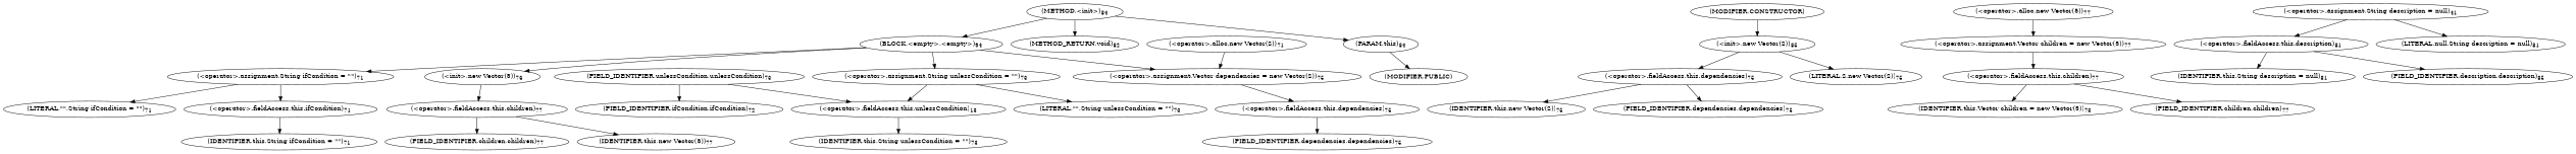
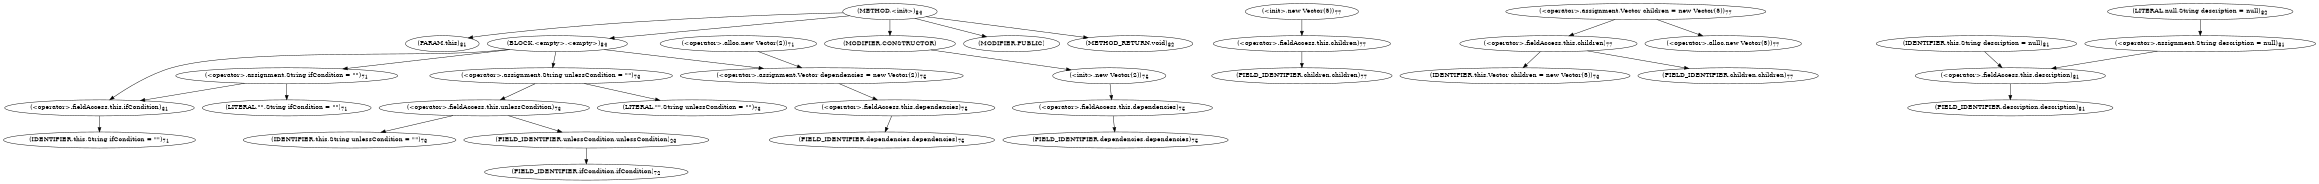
  digraph {
    n1 [label=<(METHOD,&lt;init&gt;)<SUB>84</SUB>>]
-   n2 [label=<(PARAM,this)<SUB>84</SUB>>]
-   n3 [label=<(BLOCK,&lt;empty&gt;,&lt;empty&gt;)<SUB>94</SUB>>]
+   n2 [label=<(PARAM,this)<SUB>81</SUB>>]
+   n3 [label=<(BLOCK,&lt;empty&gt;,&lt;empty&gt;)<SUB>84</SUB>>]
    n4 [label=<(MODIFIER,CONSTRUCTOR)>]
    n5 [label=<(MODIFIER,PUBLIC)>]
    n6 [label=<(METHOD_RETURN,void)<SUB>82</SUB>>]
    n7 [label=<(&lt;operator&gt;.assignment,String ifCondition = &quot;&quot;)<SUB>71</SUB>>]
    n8 [label=<(&lt;operator&gt;.assignment,String unlessCondition = &quot;&quot;)<SUB>73</SUB>>]
    n9 [label=<(&lt;operator&gt;.assignment,Vector dependencies = new Vector(2))<SUB>75</SUB>>]
-   n10 [label=<(&lt;init&gt;,new Vector(5))<SUB>76</SUB>>]
-   n11 [label=<(&lt;init&gt;,new Vector(2))<SUB>85</SUB>>]
-   n12 [label=<(&lt;operator&gt;.fieldAccess,this.ifCondition)<SUB>71</SUB>>]
+   n10 [label=<(&lt;init&gt;,new Vector(5))<SUB>77</SUB>>]
+   n11 [label=<(&lt;init&gt;,new Vector(2))<SUB>75</SUB>>]
+   n12 [label=<(&lt;operator&gt;.fieldAccess,this.ifCondition)<SUB>31</SUB>>]
    n13 [label=<(LITERAL,&quot;&quot;,String ifCondition = &quot;&quot;)<SUB>71</SUB>>]
-   n14 [label=<(&lt;operator&gt;.fieldAccess,this.unlessCondition)<SUB>13</SUB>>]
+   n14 [label=<(&lt;operator&gt;.fieldAccess,this.unlessCondition)<SUB>73</SUB>>]
    n15 [label=<(LITERAL,&quot;&quot;,String unlessCondition = &quot;&quot;)<SUB>73</SUB>>]
    n16 [label=<(&lt;operator&gt;.fieldAccess,this.dependencies)<SUB>75</SUB>>]
    n17 [label=<(&lt;operator&gt;.fieldAccess,this.dependencies)<SUB>75</SUB>>]
-   n18 [label=<(LITERAL,2,new Vector(2))<SUB>75</SUB>>]
    n19 [label=<(&lt;operator&gt;.assignment,Vector children = new Vector(5))<SUB>77</SUB>>]
    n20 [label=<(&lt;operator&gt;.fieldAccess,this.children)<SUB>77</SUB>>]
    n21 [label=<(&lt;operator&gt;.alloc,new Vector(5))<SUB>77</SUB>>]
    n22 [label=<(&lt;operator&gt;.fieldAccess,this.children)<SUB>77</SUB>>]
-   n23 [label=<(&lt;operator&gt;.assignment,String description = null)<SUB>41</SUB>>]
+   n23 [label=<(&lt;operator&gt;.assignment,String description = null)<SUB>81</SUB>>]
    n24 [label=<(&lt;operator&gt;.fieldAccess,this.description)<SUB>81</SUB>>]
-   n25 [label=<(LITERAL,null,String description = null)<SUB>81</SUB>>]
+   n25 [label=<(LITERAL,null,String description = null)<SUB>82</SUB>>]
    n26 [label=<(IDENTIFIER,this,String ifCondition = &quot;&quot;)<SUB>71</SUB>>]
    n27 [label=<(FIELD_IDENTIFIER,ifCondition,ifCondition)<SUB>72</SUB>>]
    n28 [label=<(IDENTIFIER,this,String unlessCondition = &quot;&quot;)<SUB>73</SUB>>]
-   n29 [label=<(FIELD_IDENTIFIER,unlessCondition,unlessCondition)<SUB>73</SUB>>]
+   n29 [label=<(FIELD_IDENTIFIER,unlessCondition,unlessCondition)<SUB>23</SUB>>]
    n30 [label=<(FIELD_IDENTIFIER,dependencies,dependencies)<SUB>75</SUB>>]
    n31 [label=<(&lt;operator&gt;.alloc,new Vector(2))<SUB>71</SUB>>]
-   n32 [label=<(IDENTIFIER,this,new Vector(2))<SUB>75</SUB>>]
    n33 [label=<(FIELD_IDENTIFIER,dependencies,dependencies)<SUB>75</SUB>>]
    n34 [label=<(IDENTIFIER,this,Vector children = new Vector(5))<SUB>73</SUB>>]
    n35 [label=<(FIELD_IDENTIFIER,children,children)<SUB>77</SUB>>]
-   n36 [label=<(IDENTIFIER,this,new Vector(5))<SUB>77</SUB>>]
    n37 [label=<(FIELD_IDENTIFIER,children,children)<SUB>77</SUB>>]
    n38 [label=<(IDENTIFIER,this,String description = null)<SUB>81</SUB>>]
-   n39 [label=<(FIELD_IDENTIFIER,description,description)<SUB>85</SUB>>]
+   n39 [label=<(FIELD_IDENTIFIER,description,description)<SUB>81</SUB>>]
    n1 -> n2
    n1 -> n3
-   n2 -> n5
+   n1 -> n4
+   n1 -> n5
    n1 -> n6
    n3 -> n7
    n3 -> n8
    n3 -> n9
-   n3 -> n10
+   n3 -> n12
    n4 -> n11
    n7 -> n12
    n7 -> n13
    n8 -> n14
    n8 -> n15
    n9 -> n16
    n10 -> n22
    n11 -> n17
-   n11 -> n18
    n12 -> n26
    n14 -> n28
-   n29 -> n14
+   n14 -> n29
    n16 -> n30
-   n17 -> n32
    n17 -> n33
    n19 -> n20
-   n21 -> n19
+   n19 -> n21
    n20 -> n34
    n20 -> n35
-   n22 -> n36
    n22 -> n37
    n23 -> n24
-   n23 -> n25
-   n24 -> n38
+   n25 -> n23
+   n38 -> n24
    n24 -> n39
    n29 -> n27
    n31 -> n9
  }
